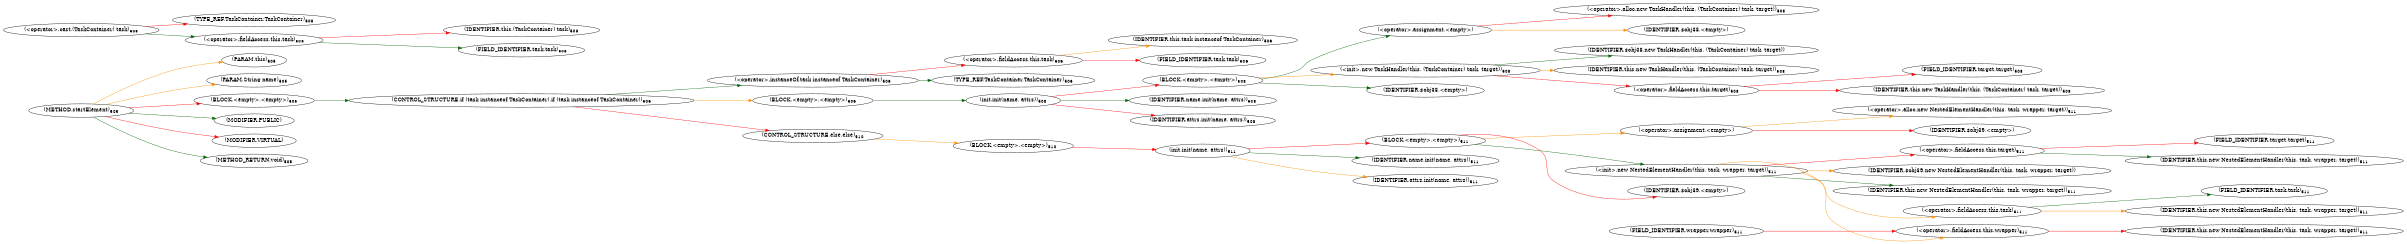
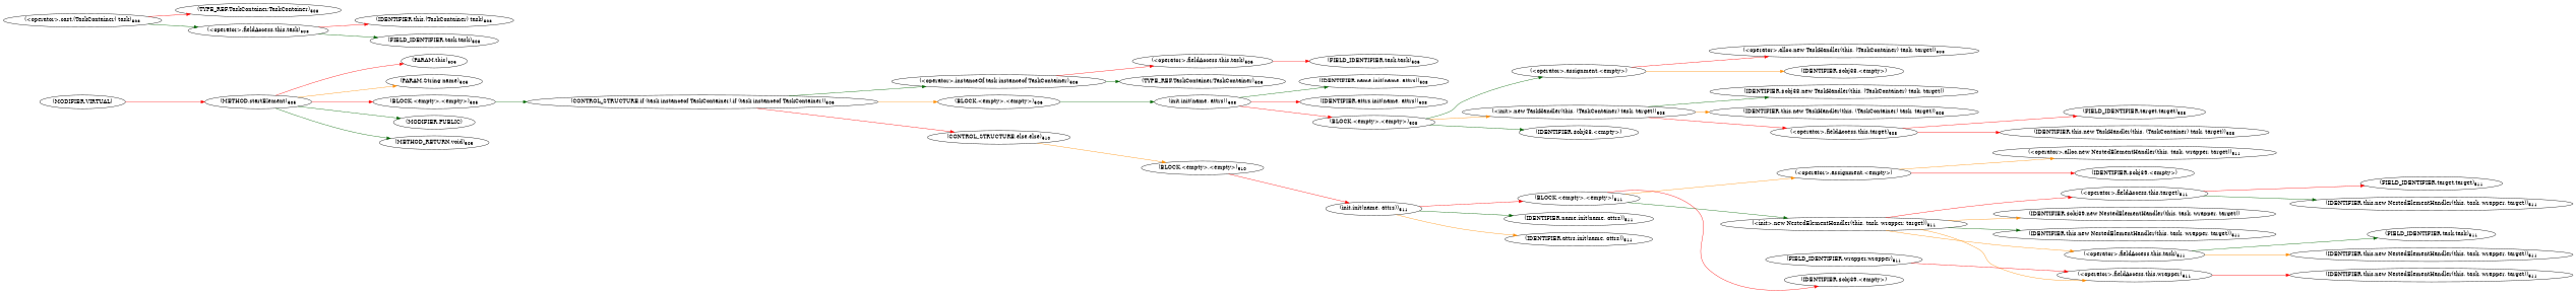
  digraph {
    rankdir=LR
    edge [color=red]
    n1 [label=<(METHOD,startElement)<SUB>505</SUB>>]
    n2 [label=<(PARAM,this)<SUB>505</SUB>>]
    n3 [label=<(PARAM,String name)<SUB>505</SUB>>]
    n4 [label=<(BLOCK,&lt;empty&gt;,&lt;empty&gt;)<SUB>505</SUB>>]
    n5 [label=<(MODIFIER,PUBLIC)>]
    n6 [label=<(MODIFIER,VIRTUAL)>]
    n7 [label=<(METHOD_RETURN,void)<SUB>505</SUB>>]
    n8 [label=<(CONTROL_STRUCTURE,if (task instanceof TaskContainer),if (task instanceof TaskContainer))<SUB>506</SUB>>]
    n9 [label=<(&lt;operator&gt;.instanceOf,task instanceof TaskContainer)<SUB>506</SUB>>]
    n10 [label=<(BLOCK,&lt;empty&gt;,&lt;empty&gt;)<SUB>506</SUB>>]
    n11 [label=<(CONTROL_STRUCTURE,else,else)<SUB>510</SUB>>]
    n12 [label=<(&lt;operator&gt;.fieldAccess,this.task)<SUB>506</SUB>>]
    n13 [label=<(TYPE_REF,TaskContainer,TaskContainer)<SUB>506</SUB>>]
    n14 [label=<(init,init(name, attrs))<SUB>508</SUB>>]
    n15 [label=<(BLOCK,&lt;empty&gt;,&lt;empty&gt;)<SUB>510</SUB>>]
-   n16 [label=<(IDENTIFIER,this,task instanceof TaskContainer)<SUB>506</SUB>>]
    n17 [label=<(FIELD_IDENTIFIER,task,task)<SUB>506</SUB>>]
    n18 [label=<(BLOCK,&lt;empty&gt;,&lt;empty&gt;)<SUB>508</SUB>>]
    n19 [label=<(IDENTIFIER,name,init(name, attrs))<SUB>508</SUB>>]
    n20 [label=<(IDENTIFIER,attrs,init(name, attrs))<SUB>508</SUB>>]
    n21 [label=<(&lt;operator&gt;.assignment,&lt;empty&gt;)>]
    n22 [label=<(&lt;init&gt;,new TaskHandler(this, (TaskContainer) task, target))<SUB>508</SUB>>]
    n23 [label=<(IDENTIFIER,$obj38,&lt;empty&gt;)>]
    n24 [label=<(IDENTIFIER,$obj38,&lt;empty&gt;)>]
    n25 [label=<(&lt;operator&gt;.alloc,new TaskHandler(this, (TaskContainer) task, target))<SUB>508</SUB>>]
    n26 [label=<(IDENTIFIER,$obj38,new TaskHandler(this, (TaskContainer) task, target))>]
    n27 [label=<(IDENTIFIER,this,new TaskHandler(this, (TaskContainer) task, target))<SUB>508</SUB>>]
    n28 [label=<(&lt;operator&gt;.fieldAccess,this.target)<SUB>508</SUB>>]
    n29 [label=<(&lt;operator&gt;.cast,(TaskContainer) task)<SUB>508</SUB>>]
    n30 [label=<(TYPE_REF,TaskContainer,TaskContainer)<SUB>508</SUB>>]
    n31 [label=<(&lt;operator&gt;.fieldAccess,this.task)<SUB>508</SUB>>]
    n32 [label=<(IDENTIFIER,this,new TaskHandler(this, (TaskContainer) task, target))<SUB>508</SUB>>]
    n33 [label=<(FIELD_IDENTIFIER,target,target)<SUB>508</SUB>>]
    n34 [label=<(IDENTIFIER,this,(TaskContainer) task)<SUB>508</SUB>>]
    n35 [label=<(FIELD_IDENTIFIER,task,task)<SUB>508</SUB>>]
    n36 [label=<(init,init(name, attrs))<SUB>511</SUB>>]
    n37 [label=<(BLOCK,&lt;empty&gt;,&lt;empty&gt;)<SUB>511</SUB>>]
    n38 [label=<(IDENTIFIER,name,init(name, attrs))<SUB>511</SUB>>]
    n39 [label=<(IDENTIFIER,attrs,init(name, attrs))<SUB>511</SUB>>]
    n40 [label=<(&lt;operator&gt;.assignment,&lt;empty&gt;)>]
    n41 [label=<(&lt;init&gt;,new NestedElementHandler(this, task, wrapper, target))<SUB>511</SUB>>]
    n42 [label=<(IDENTIFIER,$obj39,&lt;empty&gt;)>]
    n43 [label=<(IDENTIFIER,$obj39,&lt;empty&gt;)>]
    n44 [label=<(&lt;operator&gt;.alloc,new NestedElementHandler(this, task, wrapper, target))<SUB>511</SUB>>]
    n45 [label=<(IDENTIFIER,$obj39,new NestedElementHandler(this, task, wrapper, target))>]
    n46 [label=<(IDENTIFIER,this,new NestedElementHandler(this, task, wrapper, target))<SUB>511</SUB>>]
    n47 [label=<(&lt;operator&gt;.fieldAccess,this.task)<SUB>511</SUB>>]
    n48 [label=<(&lt;operator&gt;.fieldAccess,this.wrapper)<SUB>511</SUB>>]
    n49 [label=<(&lt;operator&gt;.fieldAccess,this.target)<SUB>511</SUB>>]
    n50 [label=<(IDENTIFIER,this,new NestedElementHandler(this, task, wrapper, target))<SUB>511</SUB>>]
    n51 [label=<(FIELD_IDENTIFIER,task,task)<SUB>511</SUB>>]
    n52 [label=<(IDENTIFIER,this,new NestedElementHandler(this, task, wrapper, target))<SUB>511</SUB>>]
    n53 [label=<(IDENTIFIER,this,new NestedElementHandler(this, task, wrapper, target))<SUB>511</SUB>>]
    n54 [label=<(FIELD_IDENTIFIER,target,target)<SUB>511</SUB>>]
    n55 [label=<(FIELD_IDENTIFIER,wrapper,wrapper)<SUB>511</SUB>>]
-   n1 -> n2 [color=darkorange]
+   n1 -> n2
    n1 -> n3 [color=darkorange]
    n1 -> n4
    n1 -> n5 [color=darkgreen]
-   n1 -> n6
+   n6 -> n1
    n1 -> n7 [color=darkgreen]
    n4 -> n8 [color=darkgreen]
    n8 -> n9 [color=darkgreen]
    n8 -> n10 [color=darkorange]
    n8 -> n11
    n9 -> n12
    n9 -> n13 [color=darkgreen]
    n10 -> n14 [color=darkgreen]
    n11 -> n15 [color=darkorange]
-   n12 -> n16 [color=darkorange]
    n12 -> n17
    n14 -> n18
    n14 -> n19 [color=darkgreen]
    n14 -> n20
    n15 -> n36
    n18 -> n21 [color=darkgreen]
    n18 -> n22 [color=darkorange]
    n18 -> n23 [color=darkgreen]
    n21 -> n24 [color=darkorange]
    n21 -> n25
    n22 -> n26 [color=darkgreen]
    n22 -> n27 [color=darkorange]
    n22 -> n28
    n28 -> n32
    n28 -> n33
    n29 -> n30
    n29 -> n31 [color=darkgreen]
    n31 -> n34
    n31 -> n35 [color=darkgreen]
    n36 -> n37
    n36 -> n38 [color=darkgreen]
    n36 -> n39 [color=darkorange]
    n37 -> n40 [color=darkorange]
    n37 -> n41 [color=darkgreen]
    n37 -> n42
    n40 -> n43
    n40 -> n44 [color=darkorange]
    n41 -> n45 [color=darkorange]
    n41 -> n46 [color=darkgreen]
    n41 -> n47 [color=darkorange]
    n41 -> n48 [color=darkorange]
    n41 -> n49
    n47 -> n50 [color=darkorange]
    n47 -> n51 [color=darkgreen]
    n48 -> n52
    n49 -> n53 [color=darkgreen]
    n49 -> n54
    n55 -> n48
  }
